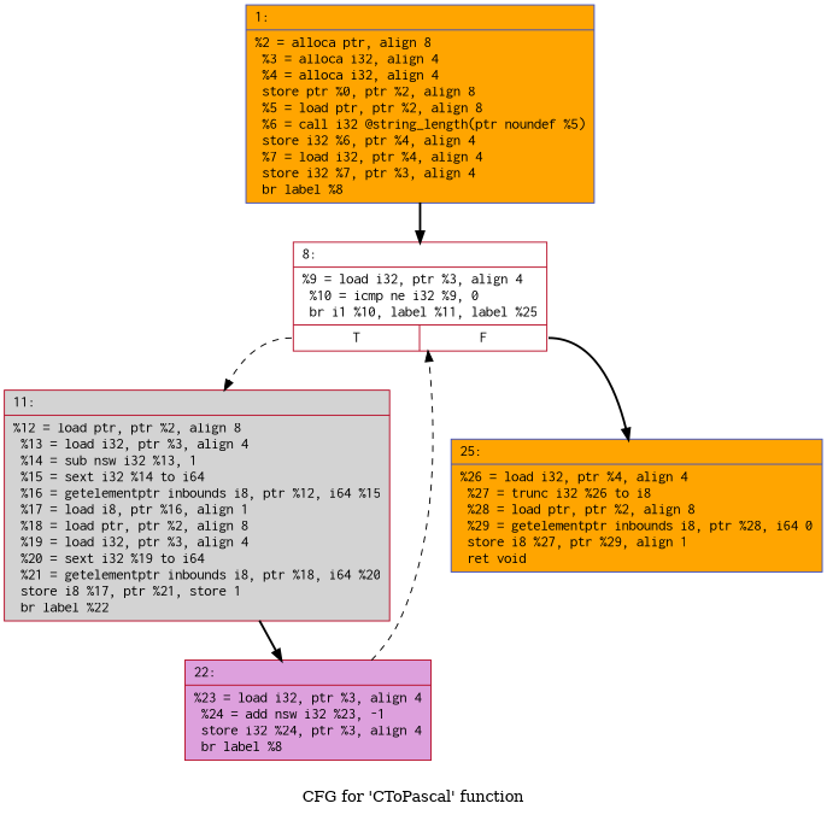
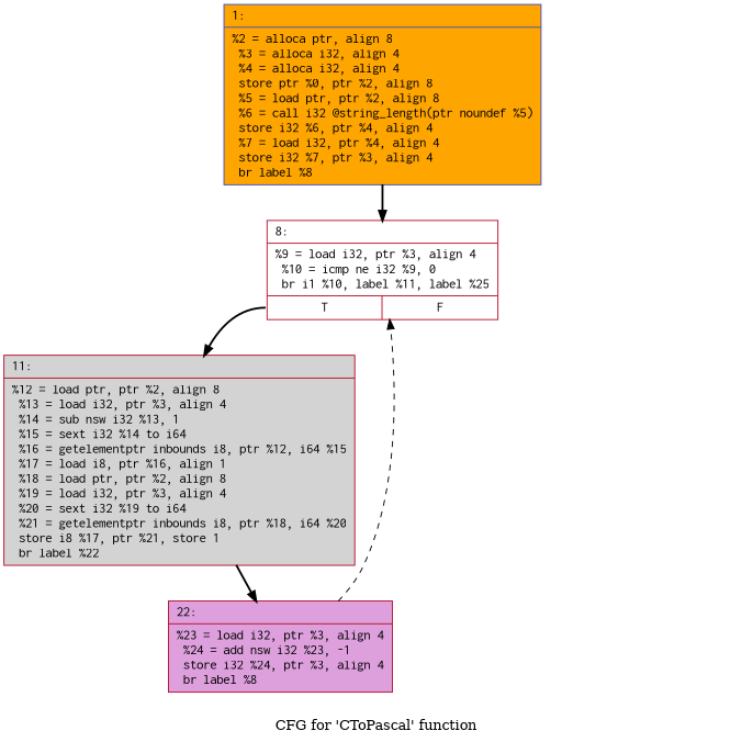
  digraph {
    label="CFG for 'CToPascal' function"
    node [color="#b70d28ff" fillcolor=orange fontname=Courier shape=record style=filled]
    edge [style=bold]
    n1 [color="#3d50c3ff" label="{1:\l|  %2 = alloca ptr, align 8\l  %3 = alloca i32, align 4\l  %4 = alloca i32, align 4\l  store ptr %0, ptr %2, align 8\l  %5 = load ptr, ptr %2, align 8\l  %6 = call i32 @string_length(ptr noundef %5)\l  store i32 %6, ptr %4, align 4\l  %7 = load i32, ptr %4, align 4\l  store i32 %7, ptr %3, align 4\l  br label %8\l}"]
    n2 [fillcolor=white label="{8:\l|  %9 = load i32, ptr %3, align 4\l  %10 = icmp ne i32 %9, 0\l  br i1 %10, label %11, label %25\l|{<s0>T|<s1>F}}"]
    n3 [fillcolor=lightgrey label="{11:\l|  %12 = load ptr, ptr %2, align 8\l  %13 = load i32, ptr %3, align 4\l  %14 = sub nsw i32 %13, 1\l  %15 = sext i32 %14 to i64\l  %16 = getelementptr inbounds i8, ptr %12, i64 %15\l  %17 = load i8, ptr %16, align 1\l  %18 = load ptr, ptr %2, align 8\l  %19 = load i32, ptr %3, align 4\l  %20 = sext i32 %19 to i64\l  %21 = getelementptr inbounds i8, ptr %18, i64 %20\l  store i8 %17, ptr %21, store 1\l  br label %22\l}"]
-   n4 [color="#3d50c3ff" label="{25:\l|  %26 = load i32, ptr %4, align 4\l  %27 = trunc i32 %26 to i8\l  %28 = load ptr, ptr %2, align 8\l  %29 = getelementptr inbounds i8, ptr %28, i64 0\l  store i8 %27, ptr %29, align 1\l  ret void\l}"]
    n5 [fillcolor=plum label="{22:\l|  %23 = load i32, ptr %3, align 4\l  %24 = add nsw i32 %23, -1\l  store i32 %24, ptr %3, align 4\l  br label %8\l}"]
    n1 -> n2
-   n2 -> n3 [style=dashed tailport=s0]
-   n2 -> n4 [tailport=s1]
+   n2 -> n3 [tailport=s0]
    n3 -> n5
    n5 -> n2 [style=dashed]
  }
